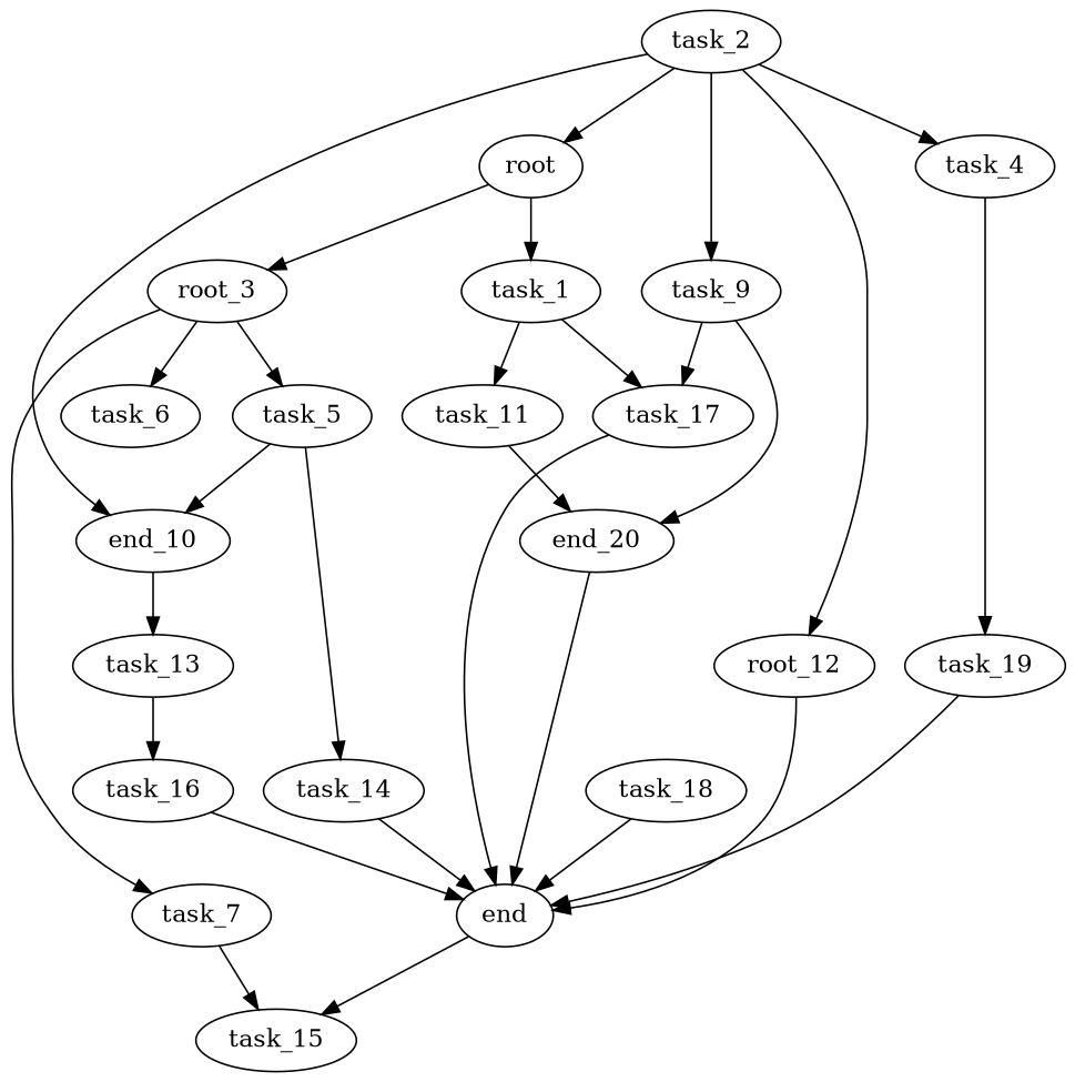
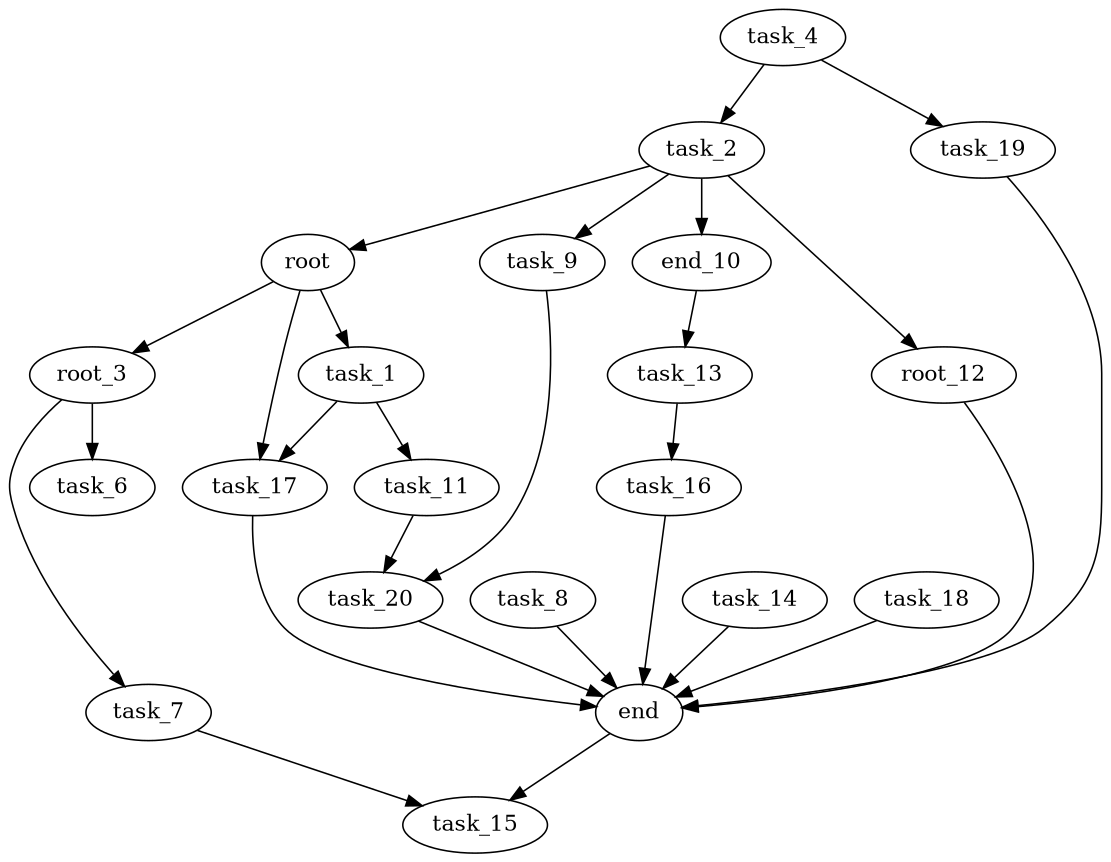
  digraph {
    root
    task_1
    n3 [label=root_3]
    task_11
    task_17
    task_2
    task_4
    task_9
    n9 [label=end_10]
    n10 [label=root_12]
-   task_5
    task_6
    task_7
+   task_8
    end
-   task_20 [label=end_20]
+   task_20
    task_19
    task_13
    task_14
    task_15
    task_18
    task_16
    root -> task_1
    root -> n3
    task_1 -> task_11
    task_1 -> task_17
-   n3 -> task_5
    n3 -> task_6
    n3 -> task_7
    task_11 -> task_20
    task_17 -> end
    task_2 -> root
-   task_2 -> task_4
+   task_4 -> task_2
    task_2 -> task_9
    task_2 -> n9
    task_2 -> n10
    task_4 -> task_19
-   task_9 -> task_17
+   root -> task_17
    task_9 -> task_20
    n9 -> task_13
    n10 -> end
-   task_5 -> n9
-   task_5 -> task_14
    task_7 -> task_15
+   task_8 -> end
    end -> task_15
    task_20 -> end
    task_19 -> end
    task_13 -> task_16
    task_14 -> end
    task_18 -> end
    task_16 -> end
  }
